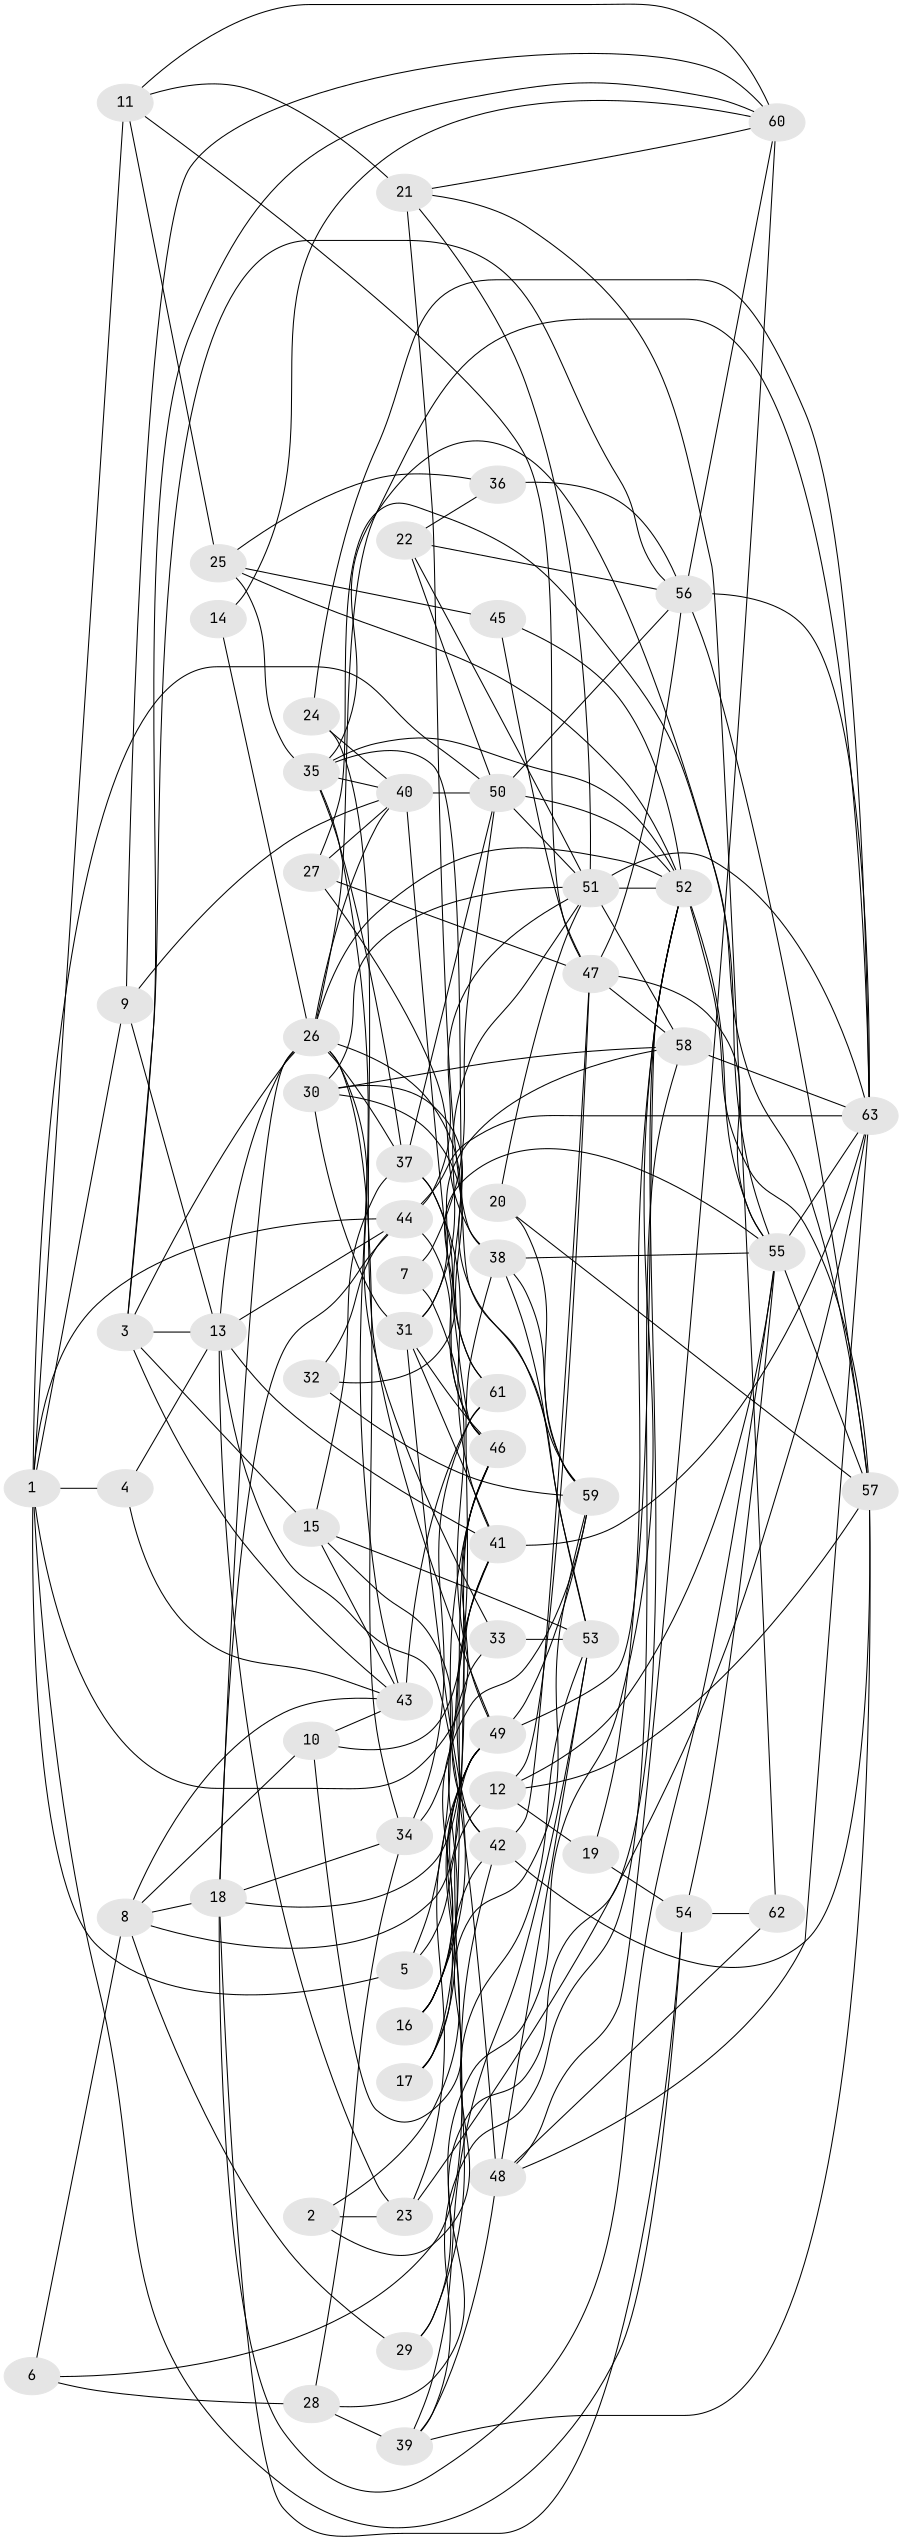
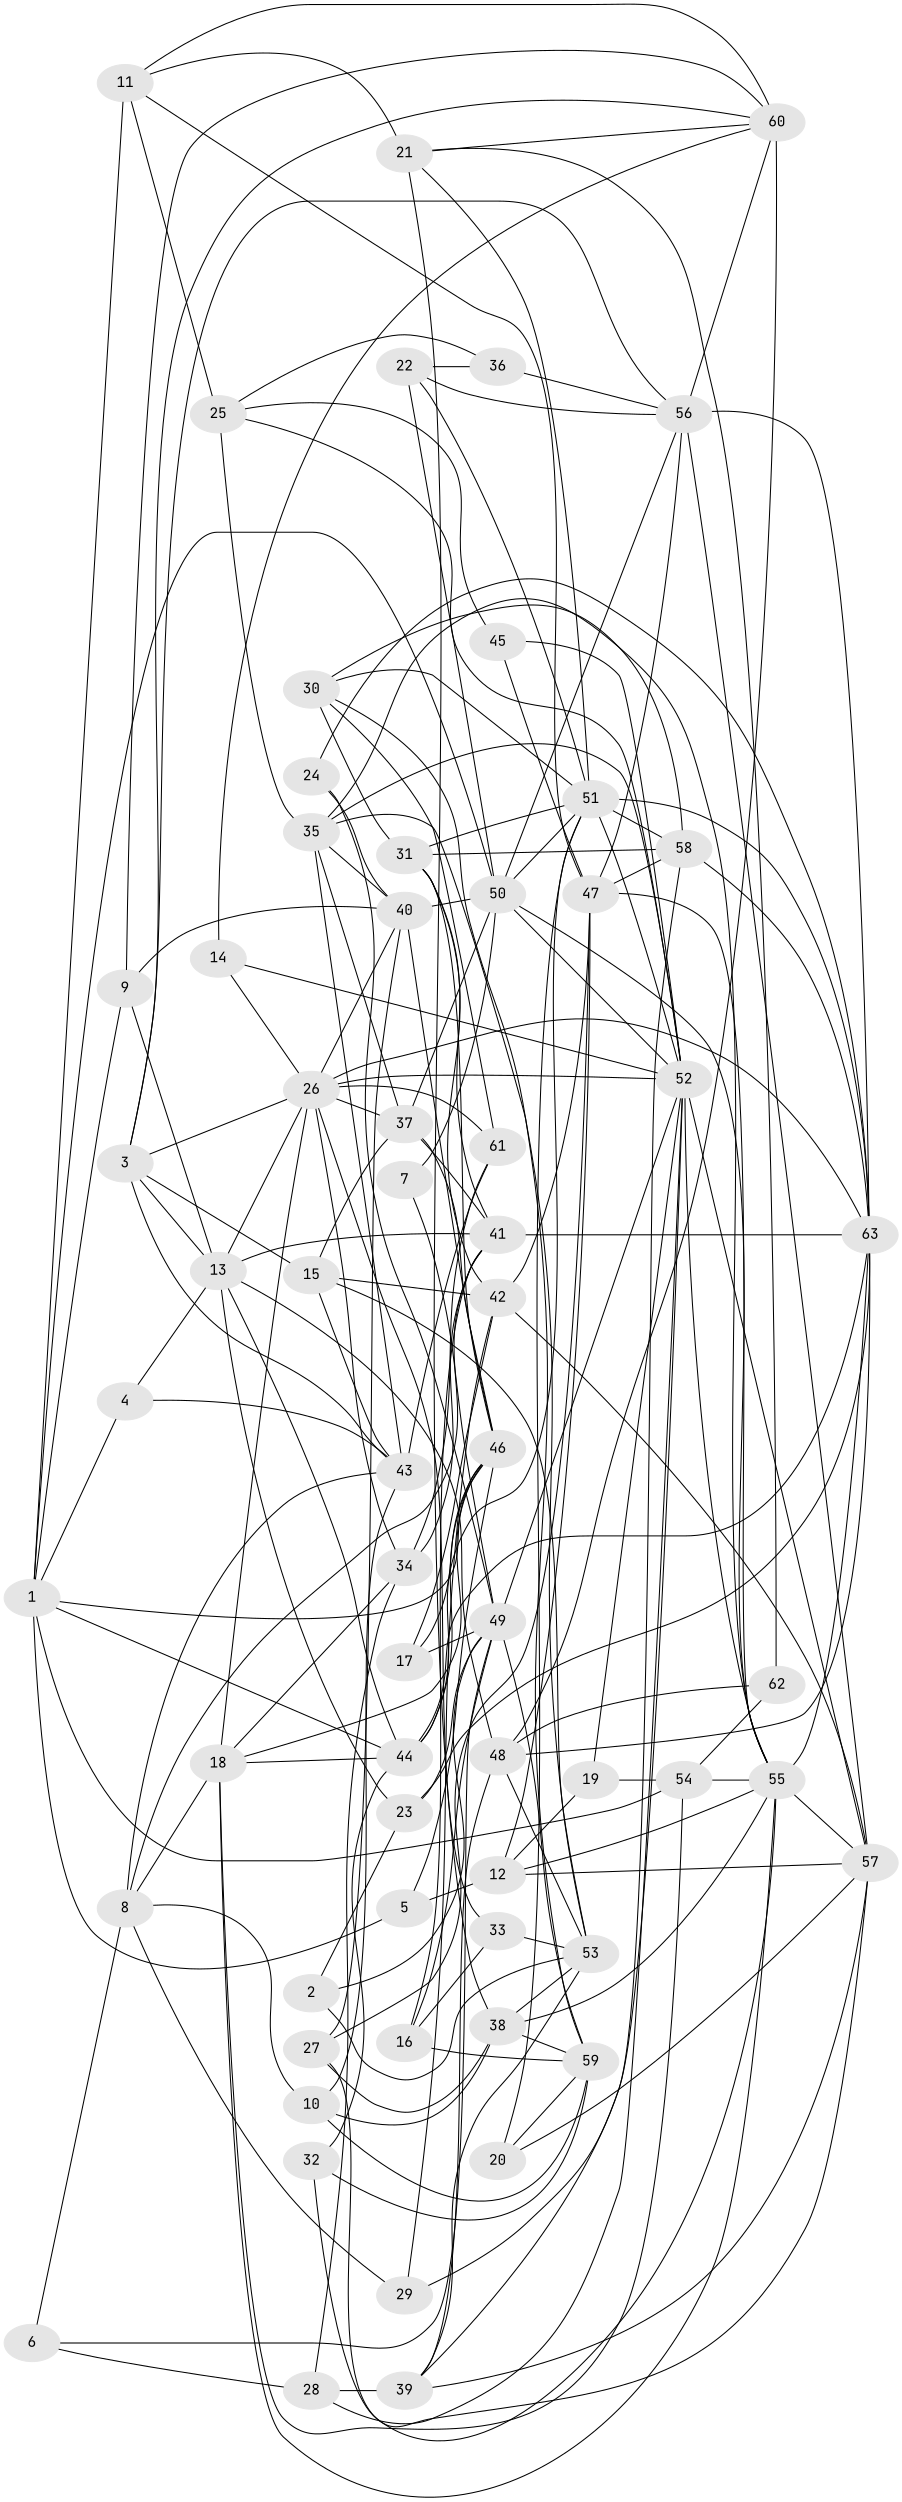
  graph {
    fontname="JetBrains Mono"
    rankdir=LR
    node [color=gray90 fontname="JetBrains Mono" style=filled]
    edge [fontname="JetBrains Mono" weight=1.0]
    1
    4
    9
    11
    44
    46
    50
    54
    5
    13
    43
    60
    40
    21
    25
    47
    36
    56
    51
    63
    55
    52
    62
    2
    23
    49
    53
    59
    3
    15
    26
    41
    48
    37
    42
    33
    34
    61
    57
    12
    19
    6
    8
    28
    10
    18
    29
    39
    7
    38
    35
    45
    58
    14
    16
    17
    20
    22
    24
    27
    30
    31
    32
    1 -- 4
    1 -- 9
    1 -- 11
    1 -- 44
    1 -- 46 [weight=2.0]
    1 -- 50
    1 -- 54
    1 -- 5
    4 -- 13
    4 -- 43
    9 -- 13
    9 -- 60
    9 -- 40
    11 -- 60
    11 -- 21
    11 -- 25
    11 -- 47
    44 -- 46
    44 -- 51
    44 -- 63
    50 -- 56
    50 -- 51
+   50 -- 55 [weight=2.0]
    50 -- 52 [weight=2.0]
    54 -- 55
    54 -- 62
    5 -- 46
    5 -- 12
    13 -- 44
    13 -- 23
    13 -- 26
    13 -- 41
    13 -- 48
    43 -- 61
    40 -- 46 [weight=2.0]
    40 -- 50
    21 -- 60
    21 -- 51
    21 -- 62
    21 -- 38
    25 -- 36
    25 -- 52
    25 -- 35
    25 -- 45
    47 -- 56
    47 -- 55
    47 -- 58
    36 -- 56
    56 -- 60
    56 -- 63
    56 -- 57
    51 -- 63
    51 -- 52
    51 -- 58
    55 -- 63
    55 -- 57
    52 -- 55
    52 -- 57
    2 -- 23
    2 -- 49
    2 -- 53
    23 -- 63
    23 -- 49
    49 -- 52
    49 -- 59
    3 -- 13
    3 -- 43
    3 -- 60
    3 -- 56
    3 -- 15
    3 -- 26
    15 -- 43
    15 -- 53
    15 -- 37
    15 -- 42
    26 -- 40
    26 -- 63
    26 -- 52
    26 -- 37
    26 -- 33
    26 -- 34
    26 -- 61 [weight=2.0]
    41 -- 63
    48 -- 60
    48 -- 63 [weight=2.0]
    48 -- 62
    48 -- 53
    37 -- 46
    37 -- 50
    37 -- 41
    42 -- 47
    42 -- 57
    33 -- 53
    34 -- 41
    34 -- 61
    12 -- 47
    12 -- 55
    12 -- 57
    12 -- 19
    19 -- 54
    19 -- 52
    6 -- 49
    6 -- 8
    6 -- 28
    8 -- 43
    8 -- 41
    8 -- 10
    8 -- 18
    8 -- 29
    28 -- 52
    28 -- 34
    28 -- 39
    10 -- 43
    10 -- 59
    10 -- 38
    18 -- 44
    18 -- 46
    18 -- 54
    18 -- 55
    18 -- 26
    18 -- 34
    29 -- 52
    29 -- 42
    39 -- 53
    39 -- 48
    39 -- 57
    39 -- 58
    7 -- 50
    7 -- 49
    38 -- 55
    38 -- 53
    38 -- 59
    35 -- 43
    35 -- 40
    35 -- 55
    35 -- 52
    35 -- 53
    35 -- 37
    45 -- 47
    45 -- 52
    58 -- 63
    14 -- 60
+   14 -- 52
    14 -- 26
    16 -- 49
    16 -- 59
    16 -- 41
    16 -- 33
    17 -- 46
    17 -- 49
    17 -- 42
    20 -- 51
    20 -- 59
    20 -- 57
    22 -- 50
    22 -- 36
    22 -- 56
    22 -- 51
    24 -- 40
    24 -- 63
    24 -- 49
    27 -- 40
    27 -- 47
    27 -- 57
    27 -- 38
    30 -- 51
    30 -- 59 [weight=2.0]
    30 -- 61
    30 -- 58
    30 -- 31
    31 -- 46
    31 -- 51
    31 -- 41
    31 -- 42
    31 -- 58
    32 -- 44
    32 -- 55
    32 -- 59
  }
